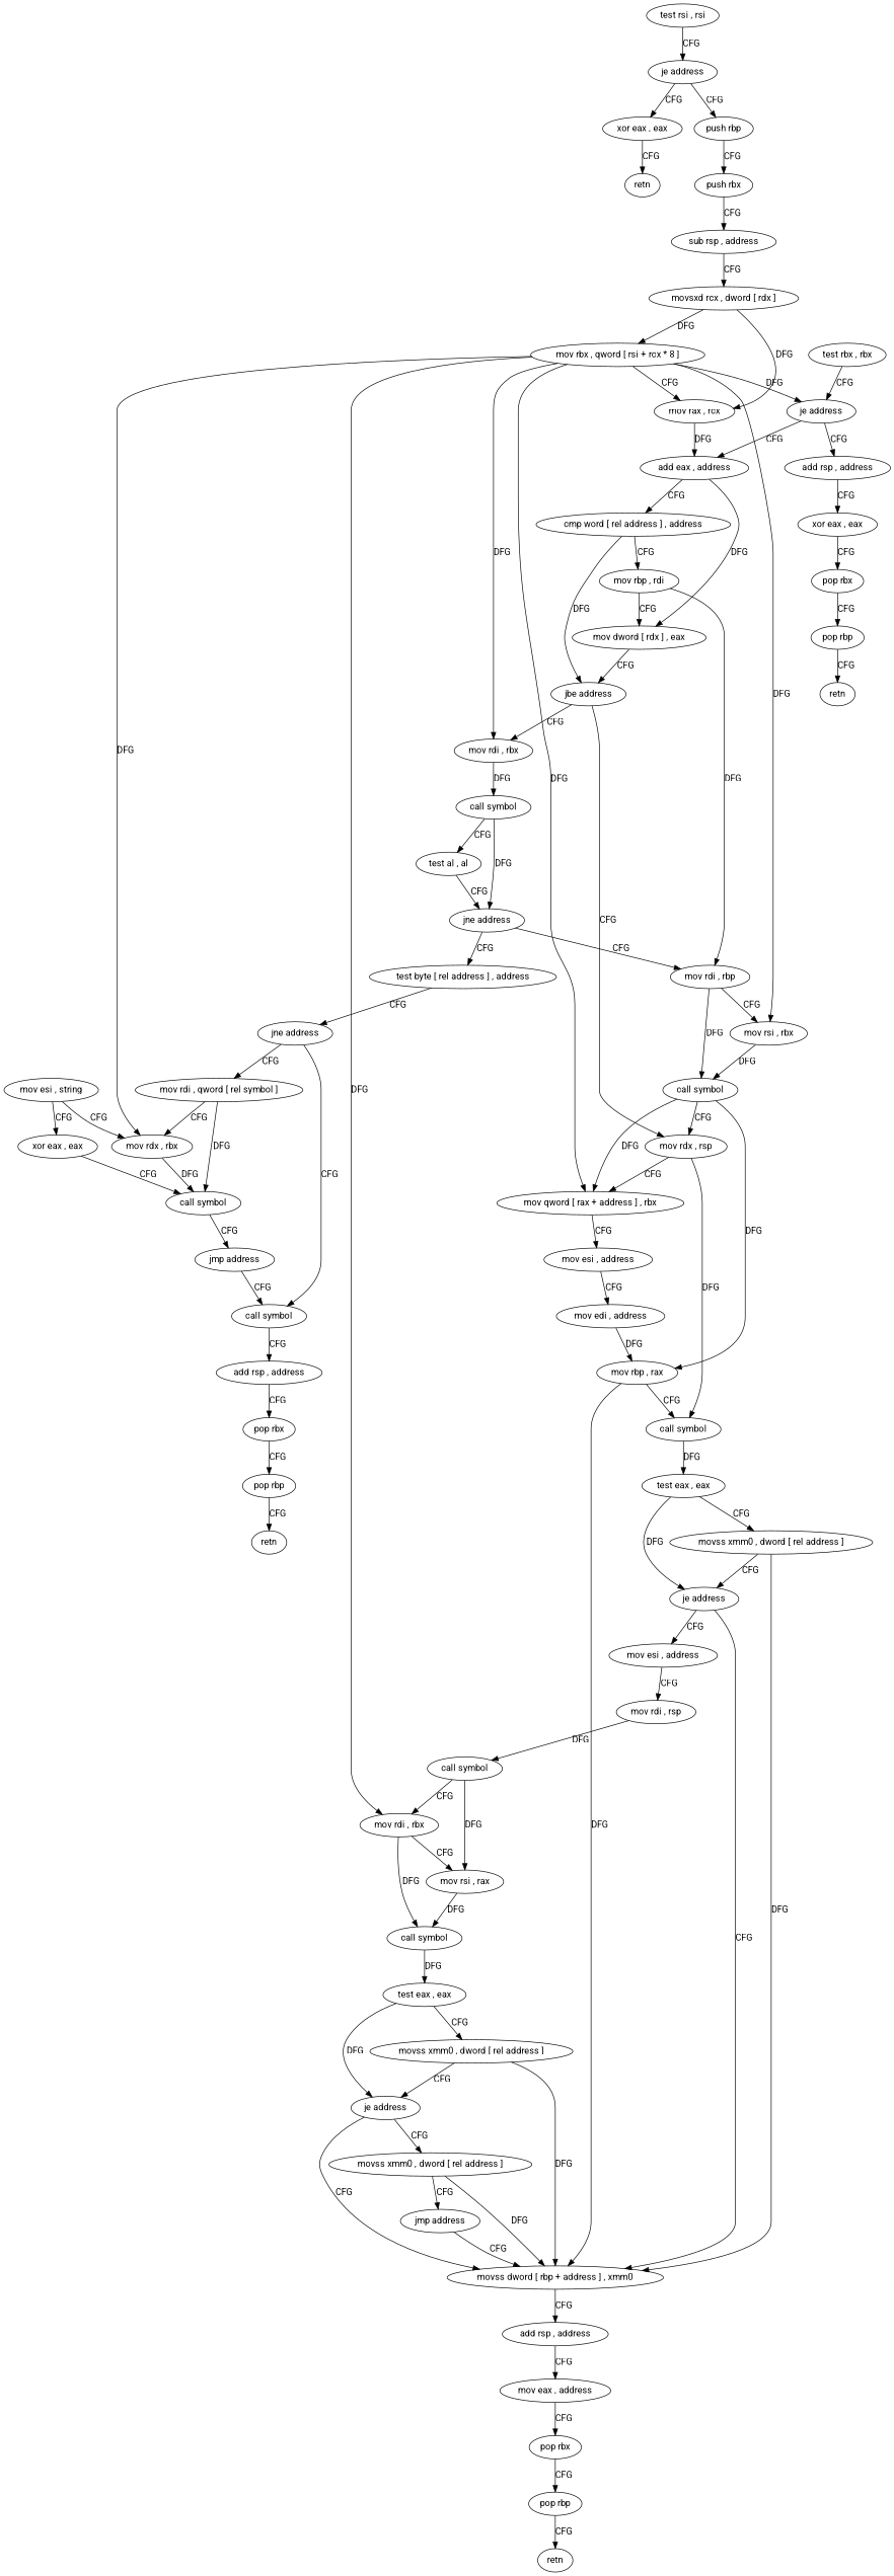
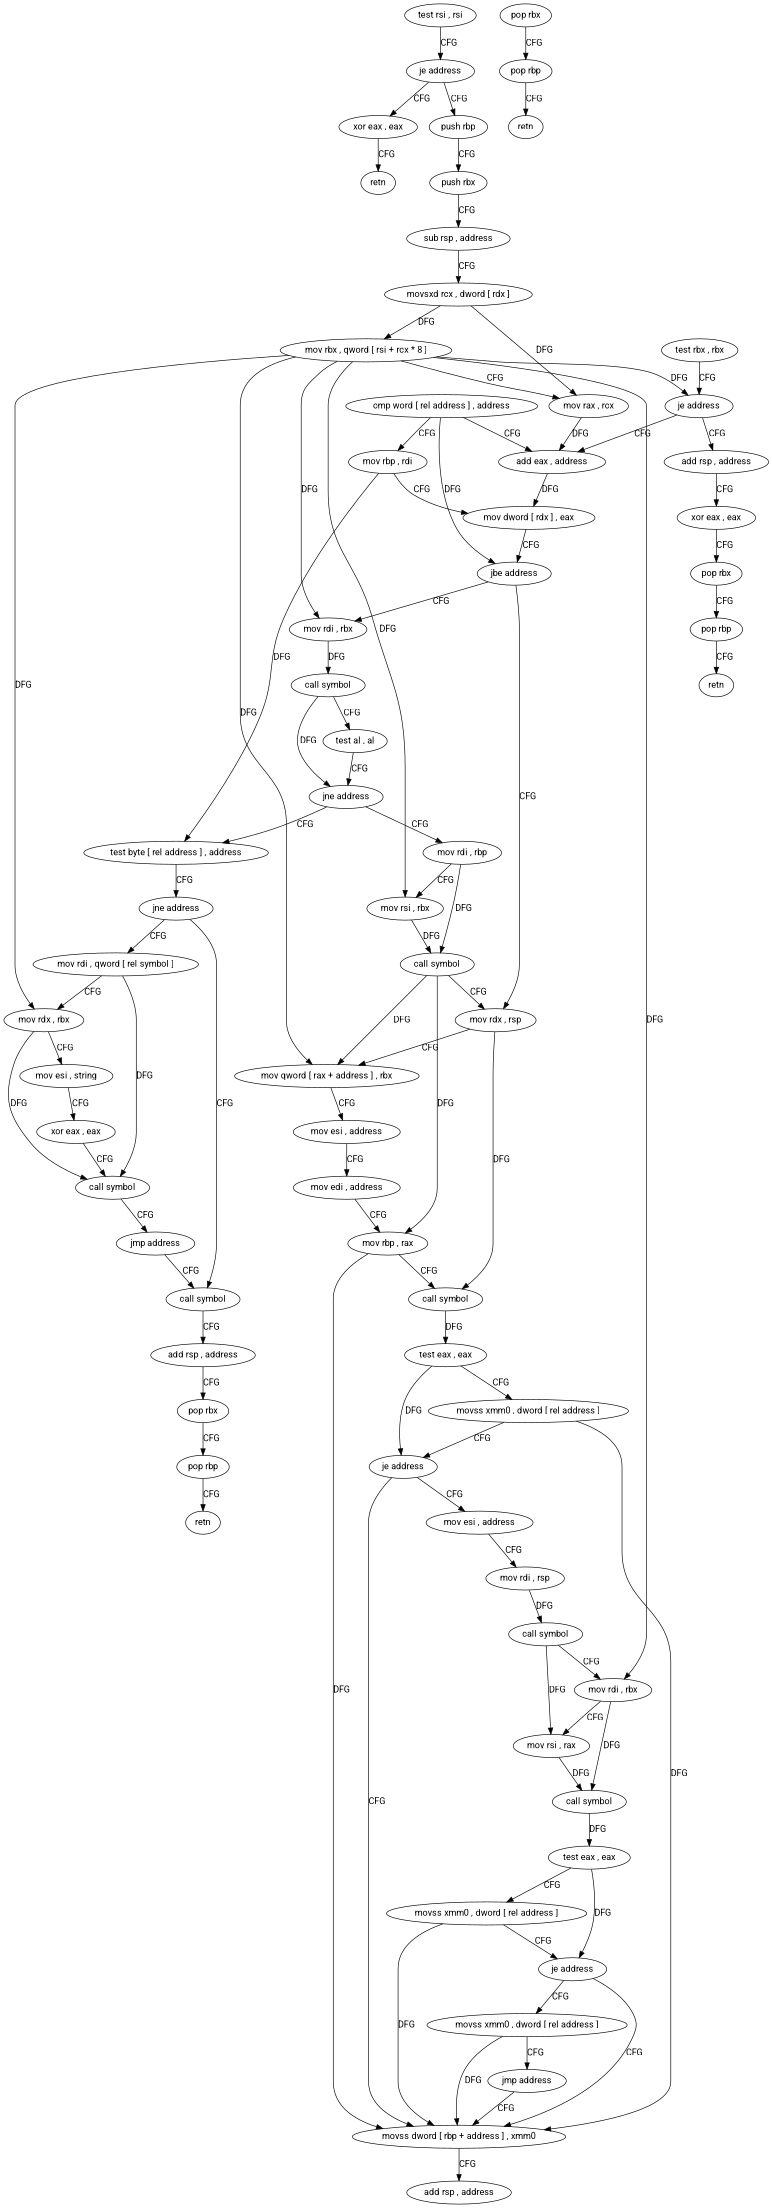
  digraph {
    fontname=Roboto
    node [fontname=Roboto]
    edge [fontname=Roboto]
    n1 [label="test rsi , rsi"]
    n2 [label="je address"]
    n3 [label="xor eax , eax"]
    n4 [label="push rbp"]
    n5 [label=retn]
    n6 [label="push rbx"]
    n7 [label="sub rsp , address"]
    n8 [label="movsxd rcx , dword [ rdx ]"]
    n9 [label="mov rbx , qword [ rsi + rcx * 8 ]"]
    n10 [label="mov rax , rcx"]
    n11 [label="je address"]
    n12 [label="mov rdi , rbx"]
    n13 [label="mov rsi , rbx"]
    n14 [label="mov qword [ rax + address ] , rbx"]
    n15 [label="mov rdi , rbx"]
    n16 [label="mov rdx , rbx"]
    n17 [label="add eax , address"]
    n18 [label="add rsp , address"]
    n19 [label="call symbol"]
    n20 [label="call symbol"]
    n21 [label="mov esi , address"]
    n22 [label="mov rsi , rax"]
    n23 [label="call symbol"]
    n24 [label="call symbol"]
    n25 [label="mov esi , string"]
    n26 [label="test rbx , rbx"]
    n27 [label="cmp word [ rel address ] , address"]
    n28 [label="mov dword [ rdx ] , eax"]
    n29 [label="xor eax , eax"]
    n30 [label="pop rbx"]
    n31 [label="mov rbp , rdi"]
    n32 [label="jbe address"]
    n33 [label="pop rbp"]
    n34 [label=retn]
    n35 [label="mov rdi , rbp"]
    n36 [label="mov rdx , rsp"]
    n37 [label="mov rbp , rax"]
    n38 [label="test al , al"]
    n39 [label="jne address"]
    n40 [label="call symbol"]
    n41 [label="movss dword [ rbp + address ] , xmm0"]
    n42 [label="test eax , eax"]
    n43 [label="mov edi , address"]
    n44 [label="add rsp , address"]
    n45 [label="movss xmm0 , dword [ rel address ]"]
    n46 [label="je address"]
    n47 [label="mov esi , address"]
    n48 [label="mov rdi , rsp"]
    n49 [label="call symbol"]
-   n50 [label="mov eax , address"]
    n51 [label="test byte [ rel address ] , address"]
    n52 [label="jne address"]
    n53 [label="mov rdi , qword [ rel symbol ]"]
    n54 [label="call symbol"]
    n55 [label="test eax , eax"]
    n56 [label="movss xmm0 , dword [ rel address ]"]
    n57 [label="je address"]
    n58 [label="movss xmm0 , dword [ rel address ]"]
    n59 [label="jmp address"]
    n60 [label="pop rbx"]
    n61 [label="pop rbp"]
    n62 [label=retn]
    n63 [label="add rsp , address"]
    n64 [label="jmp address"]
    n65 [label="pop rbx"]
    n66 [label="xor eax , eax"]
    n67 [label="pop rbp"]
    n68 [label=retn]
    n1 -> n2 [label=CFG]
    n2 -> n3 [label=CFG]
    n2 -> n4 [label=CFG]
    n3 -> n5 [label=CFG]
    n4 -> n6 [label=CFG]
    n6 -> n7 [label=CFG]
    n7 -> n8 [label=CFG]
    n8 -> n9 [label=DFG]
    n8 -> n10 [label=DFG]
    n9 -> n10 [label=CFG]
    n9 -> n11 [label=DFG]
    n9 -> n12 [label=DFG]
    n9 -> n13 [label=DFG]
    n9 -> n14 [label=DFG]
    n9 -> n15 [label=DFG]
    n9 -> n16 [label=DFG]
    n10 -> n17 [label=DFG]
    n11 -> n17 [label=CFG]
    n11 -> n18 [label=CFG]
    n12 -> n19 [label=DFG]
    n13 -> n20 [label=DFG]
    n14 -> n21 [label=CFG]
    n15 -> n22 [label=CFG]
    n15 -> n23 [label=DFG]
    n16 -> n24 [label=DFG]
-   n25 -> n16 [label=CFG]
-   n17 -> n27 [label=CFG]
+   n16 -> n25 [label=CFG]
+   n27 -> n17 [label=CFG]
    n17 -> n28 [label=DFG]
    n18 -> n29 [label=CFG]
    n19 -> n38 [label=CFG]
    n19 -> n39 [label=DFG]
    n20 -> n14 [label=DFG]
    n20 -> n36 [label=CFG]
    n20 -> n37 [label=DFG]
    n21 -> n43 [label=CFG]
    n22 -> n23 [label=DFG]
    n23 -> n55 [label=DFG]
    n24 -> n64 [label=CFG]
    n25 -> n66 [label=CFG]
    n26 -> n11 [label=CFG]
    n27 -> n31 [label=CFG]
    n27 -> n32 [label=DFG]
    n28 -> n32 [label=CFG]
    n29 -> n30 [label=CFG]
    n30 -> n33 [label=CFG]
    n31 -> n28 [label=CFG]
-   n31 -> n35 [label=DFG]
+   n31 -> n51 [label=DFG]
    n32 -> n12 [label=CFG]
    n32 -> n36 [label=CFG]
    n33 -> n34 [label=CFG]
    n35 -> n13 [label=CFG]
    n35 -> n20 [label=DFG]
    n36 -> n14 [label=CFG]
    n36 -> n40 [label=DFG]
    n37 -> n40 [label=CFG]
    n37 -> n41 [label=DFG]
    n38 -> n39 [label=CFG]
    n39 -> n35 [label=CFG]
    n39 -> n51 [label=CFG]
    n40 -> n42 [label=DFG]
    n41 -> n44 [label=CFG]
    n42 -> n45 [label=CFG]
    n42 -> n46 [label=DFG]
-   n43 -> n37 [label=DFG]
-   n44 -> n50 [label=CFG]
+   n43 -> n37 [label=CFG]
    n45 -> n41 [label=DFG]
    n45 -> n46 [label=CFG]
    n46 -> n41 [label=CFG]
    n46 -> n47 [label=CFG]
    n47 -> n48 [label=CFG]
    n48 -> n49 [label=DFG]
    n49 -> n15 [label=CFG]
    n49 -> n22 [label=DFG]
-   n50 -> n60 [label=CFG]
    n51 -> n52 [label=CFG]
    n52 -> n53 [label=CFG]
    n52 -> n54 [label=CFG]
    n53 -> n16 [label=CFG]
    n53 -> n24 [label=DFG]
    n54 -> n63 [label=CFG]
    n55 -> n56 [label=CFG]
    n55 -> n57 [label=DFG]
    n56 -> n41 [label=DFG]
    n56 -> n57 [label=CFG]
    n57 -> n41 [label=CFG]
    n57 -> n58 [label=CFG]
    n58 -> n41 [label=DFG]
    n58 -> n59 [label=CFG]
    n59 -> n41 [label=CFG]
    n60 -> n61 [label=CFG]
    n61 -> n62 [label=CFG]
    n63 -> n65 [label=CFG]
    n64 -> n54 [label=CFG]
    n65 -> n67 [label=CFG]
    n66 -> n24 [label=CFG]
    n67 -> n68 [label=CFG]
  }
